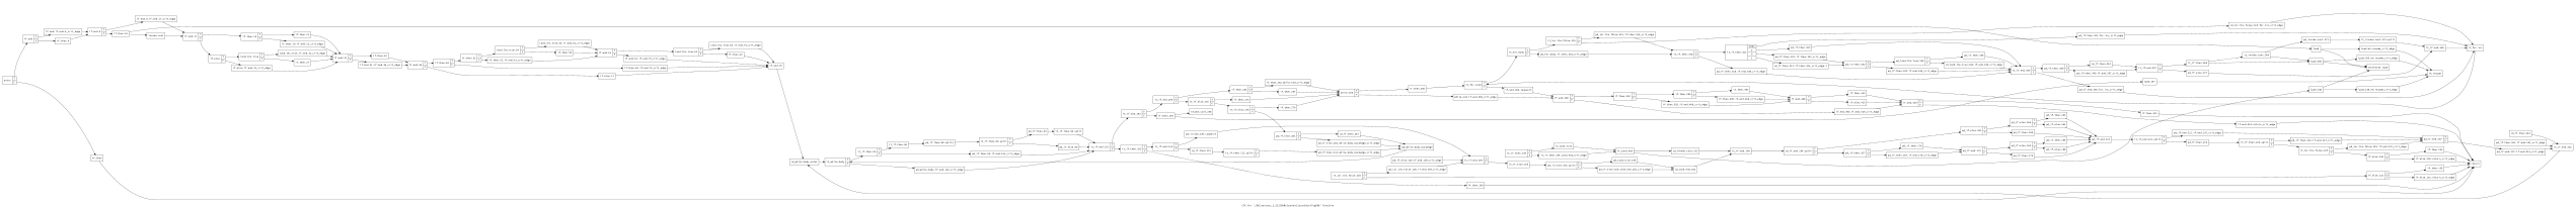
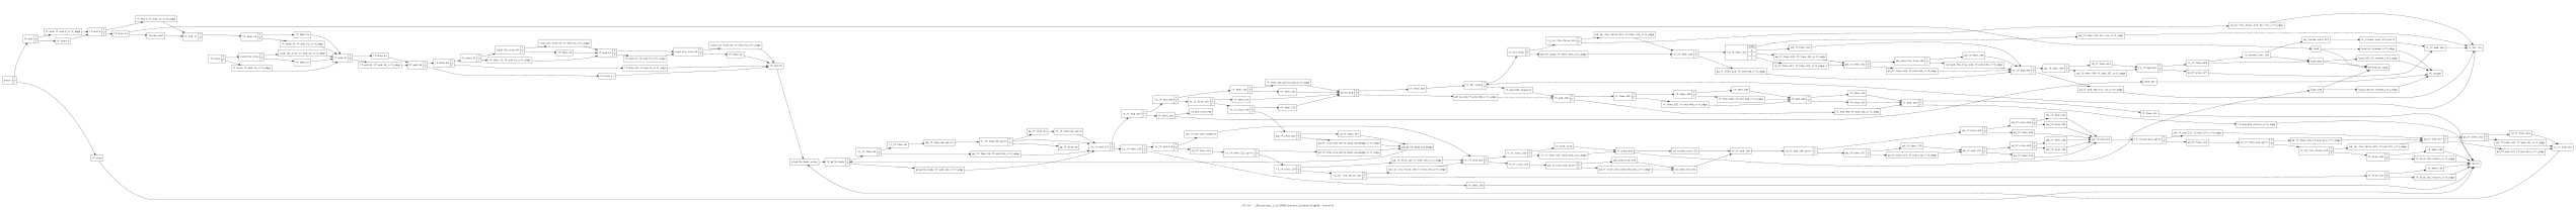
  digraph {
    fontname="Source Code Pro"
    label="CFG for '_ZN11xercesc_2_512IGXMLScanner12scanStartTagERb' function"
    rankdir=LR
    node [fontname="Source Code Pro" shape=record]
    edge [fontname="Source Code Pro"]
    n1 [label="{entry|{<s0>T|<s1>F}}"]
    n2 [label="{if.end|{<s0>T|<s1>F}}"]
    n3 [label="{if.then}"]
    n4 [label="{if.end.if.end.8_crit_edge}"]
    n5 [label="{if.then.6}"]
    n6 [label="{return}"]
    n7 [label="{if.end.8|{<s0>T|<s1>F}}"]
    n8 [label="{if.end.8.if.end.17_crit_edge}"]
    n9 [label="{if.then.10}"]
    n10 [label="{if.end.17|{<s0>T|<s1>F}}"]
    n11 [label="{invoke.cont}"]
    n12 [label="{lpad}"]
    n13 [label="{if.then.19|{<s0>T|<s1>F}}"]
    n14 [label="{if.else|{<s0>T|<s1>F}}"]
    n15 [label="{lpad.eh.resume_crit_edge}"]
    n16 [label="{terminate.lpad}"]
    n17 [label="{if.then.21}"]
    n18 [label="{if.then.19.if.end.31_crit_edge}"]
    n19 [label="{land.lhs.true|{<s0>T|<s1>F}}"]
    n20 [label="{if.else.if.end.31_crit_edge}"]
    n21 [label="{eh.resume}"]
    n22 [label="{if.end.31|{<s0>T|<s1>F}}"]
    n23 [label="{land.lhs.true.if.end.31_crit_edge}"]
    n24 [label="{if.then.27}"]
    n25 [label="{if.then.42}"]
    n26 [label="{if.end.31.if.end.46_crit_edge}"]
    n27 [label="{if.end.46|{<s0>T|<s1>F}}"]
    n28 [label="{if.then.48|{<s0>T|<s1>F}}"]
    n29 [label="{if.else.71}"]
    n30 [label="{if.then.52|{<s0>T|<s1>F}}"]
    n31 [label="{if.then.48.if.end.75_crit_edge}"]
    n32 [label="{if.end.75}"]
    n33 [label="{land.lhs.true.54|{<s0>T|<s1>F}}"]
    n34 [label="{if.then.52.if.end.61_crit_edge}"]
    n35 [label="{pd_while.body.outer}"]
    n36 [label="{land.lhs.true.54.if.end.61_crit_edge}"]
    n37 [label="{if.then.59}"]
    n38 [label="{if.end.61|{<s0>T|<s1>F}}"]
    n39 [label="{it_while.body|{<s0>T|<s1>F}}"]
    n40 [label="{land.lhs.true.63|{<s0>T|<s1>F}}"]
    n41 [label="{if.end.61.if.end.75_crit_edge}"]
    n42 [label="{land.lhs.true.63.if.end.75_crit_edge}"]
    n43 [label="{if.then.67}"]
    n44 [label="{it_if.then.85|{<s0>T|<s1>F}}"]
    n45 [label="{pd_while.body.if.end.101_crit_edge}"]
    n46 [label="{it_if.then.89}"]
    n47 [label="{pd_if.then.85.if.end.101_crit_edge}"]
    n48 [label="{it_if.end.101|{<s0>T|<s1>F}}"]
    n49 [label="{pd_if.then.89.split1}"]
    n50 [label="{it_if.end.253|{<s0>T|<s1>F}}"]
    n51 [label="{it_if.then.105|{<s0>T|<s1>F}}"]
    n52 [label="{it_if.end.259|{<s0>T|<s1>F}}"]
    n53 [label="{if.then.255}"]
    n54 [label="{it_if.end.110|{<s0>T|<s1>F}}"]
    n55 [label="{if.then.108}"]
    n56 [label="{it_if.then.89.split|{<s0>T|<s1>F}}"]
    n57 [label="{pd_if.then.93}"]
    n58 [label="{pd_if.else.98}"]
    n59 [label="{it_if.then.93.split}"]
    n60 [label="{if.then.262|{<s0>T|<s1>F}}"]
    n61 [label="{it_if.else.270|{<s0>T|<s1>F}}"]
    n62 [label="{invoke.cont.258}"]
    n63 [label="{lpad.257}"]
    n64 [label="{pd_if.end.139.loopexit}"]
    n65 [label="{pd_if.then.112}"]
    n66 [label="{it_if.end.139|{<s0>T|<s1>F}}"]
    n67 [label="{it_if.then.112.split|{<s0>T|<s1>F}}"]
    n68 [label="{it_if.then.144|{<s0>T|<s1>F}}"]
    n69 [label="{it_if.else.155}"]
    n70 [label="{pd_if.then.112.while.body.backedge_crit_edge}"]
+   n71 [label="{it_if.else.120|{<s0>T|<s1>F}}"]
    n72 [label="{pd_while.body.backedge}"]
    n73 [label="{pd_if.else.120.if.end.139_crit_edge}"]
    n74 [label="{it_lor.lhs.false.126|{<s0>T|<s1>F}}"]
    n75 [label="{pd_lor.lhs.false.126.if.end.139_crit_edge}"]
    n76 [label="{if.else.131|{<s0>T|<s1>F}}"]
    n77 [label="{if.then.134}"]
    n78 [label="{if.else.131.return_crit_edge}"]
    n79 [label="{it_cond.true}"]
    n80 [label="{it_if.then.144.cond.end_crit_edge}"]
    n81 [label="{pd_if.else.155.split|{<s0>T|<s1>F}}"]
    n82 [label="{it_cond.end}"]
    n83 [label="{pd_cond.true.159}"]
    n84 [label="{pd_if.else.155.cond.end.162_crit_edge}"]
    n85 [label="{pd_invoke.cont.152}"]
    n86 [label="{lpad.148}"]
    n87 [label="{it_if.end.164}"]
    n88 [label="{lpad.148.eh.resume_crit_edge}"]
    n89 [label="{pd_if.end.164.split|{<s0>T|<s1>F}}"]
    n90 [label="{pd_if.else.192|{<s0>T|<s1>F}}"]
    n91 [label="{pd_if.then.167|{<s0>T|<s1>F}}"]
    n92 [label="{pd_cond.end.162}"]
    n93 [label="{pd_if.else.200|{<s0>T|<s1>F}}"]
    n94 [label="{pd_if.then.196}"]
    n95 [label="{pd_if.then.170}"]
    n96 [label="{pd_if.then.167.if.end.175_crit_edge}"]
    n97 [label="{pd_if.then.203}"]
    n98 [label="{pd_if.else.205}"]
    n99 [label="{pd_if.end.212}"]
    n100 [label="{pd_if.end.175|{<s0>T|<s1>F}}"]
    n101 [label="{pd_if.else.183|{<s0>T|<s1>F}}"]
    n102 [label="{pd_if.then.179}"]
    n103 [label="{pd_if.then.186}"]
    n104 [label="{pd_if.else.188}"]
    n105 [label="{it_if.end.212.split|{<s0>T|<s1>F}}"]
    n106 [label="{pd_if.end.212.if.end.237_crit_edge}"]
    n107 [label="{pd_if.then.216}"]
    n108 [label="{pd_if.end.237|{<s0>T|<s1>F}}"]
    n109 [label="{it_if.then.216.split|{<s0>T|<s1>F}}"]
+   n110 [label="{pd_if.then.241|{<s0>T|<s1>F}}"]
    n111 [label="{pd_if.end.237.if.end.251_crit_edge}"]
    n112 [label="{pd_if.then.216.if.end.237_crit_edge}"]
    n113 [label="{it_lor.lhs.false.225|{<s0>T|<s1>F}}"]
    n114 [label="{pd_if.then.244}"]
    n115 [label="{pd_if.then.241.if.end.251_crit_edge}"]
    n116 [label="{it_if.end.251}"]
    n117 [label="{pd_lor.lhs.false.225.if.end.237_crit_edge}"]
    n118 [label="{if.else.230|{<s0>T|<s1>F}}"]
    n119 [label="{if.then.233}"]
    n120 [label="{if.else.230.return_crit_edge}"]
    n121 [label="{if.then.262.while.end_crit_edge}"]
    n122 [label="{if.then.267}"]
    n123 [label="{if.then.273}"]
    n124 [label="{it_if.else.276|{<s0>T|<s1>F}}"]
    n125 [label="{while.end|{<s0>T|<s1>F}}"]
    n126 [label="{if.then.279}"]
    n127 [label="{pd_if.else.281|{<s0>T|<s1>F}}"]
    n128 [label="{if.then.300}"]
    n129 [label="{while.end.if.end.390_crit_edge}"]
    n130 [label="{it_for.cond|{<s0>T|<s1>F}}"]
    n131 [label="{if.end.390|{<s0>T|<s1>F}}"]
    n132 [label="{pd_if.then.287}"]
    n133 [label="{pd_if.else.281.while.body.backedge_crit_edge}"]
    n134 [label="{it_for.body|{<s0>T|<s1>F}}"]
    n135 [label="{if.end.390.loopexit}"]
    n136 [label="{if.then.392|{<s0>T|<s1>F}}"]
    n137 [label="{if.end.390.if.end.419_crit_edge}"]
    n138 [label="{if.then.395|{<s0>T|<s1>F}}"]
    n139 [label="{if.then.392.if.end.408_crit_edge}"]
    n140 [label="{if.end.419|{<s0>T|<s1>F}}"]
    n141 [label="{it_lor.lhs.false.315|{<s0>T|<s1>F}}"]
    n142 [label="{pd_for.body.if.then.318_crit_edge}"]
    n143 [label="{pd_lor.lhs.false.315.if.then.318_crit_edge}"]
    n144 [label="{pd_lor.lhs.false.315.for.inc_crit_edge}"]
    n145 [label="{it_if.then.318|{<s0>T|<s1>F}}"]
    n146 [label="{it_for.inc}"]
    n147 [label="{it_if.then.321|{<s0>body|<s1>2|<s2>0|<s3>1}}"]
    n148 [label="{pd_if.then.318.if.end.345_crit_edge}"]
    n149 [label="{pd_if.then.321.for.inc_crit_edge}"]
    n150 [label="{pd_if.then.323}"]
    n151 [label="{pd_if.then.321.if.then.332_crit_edge}"]
    n152 [label="{pd_if.then.321.if.then.332_crit_edge.1}"]
    n153 [label="{it_if.end.345|{<s0>T|<s1>F}}"]
    n154 [label="{pd_if.then.332|{<s0>T|<s1>F}}"]
    n155 [label="{pd_if.then.349|{<s0>T|<s1>F}}"]
    n156 [label="{pd_if.end.345.for.inc_crit_edge}"]
    n157 [label="{pd_if.then.352}"]
    n158 [label="{pd_if.then.349.if.end.357_crit_edge}"]
    n159 [label="{pd_land.lhs.true.334|{<s0>T|<s1>F}}"]
    n160 [label="{pd_if.then.332.if.end.345_crit_edge}"]
    n161 [label="{pd_if.then.336}"]
    n162 [label="{pd_land.lhs.true.334.if.end.345_crit_edge}"]
    n163 [label="{it_if.end.357|{<s0>T|<s1>F}}"]
    n164 [label="{it_if.then.360}"]
    n165 [label="{pd_if.else.377}"]
    n166 [label="{it_invoke.cont.366}"]
    n167 [label="{lpad.365}"]
    n168 [label="{it_if.end.385}"]
    n169 [label="{pd_invoke.cont.373}"]
    n170 [label="{lpad.365.eh.resume_crit_edge}"]
    n171 [label="{it_invoke.cont.373.split}"]
    n172 [label="{if.then.401}"]
    n173 [label="{if.then.395.if.end.408_crit_edge}"]
    n174 [label="{if.end.408|{<s0>T|<s1>F}}"]
    n175 [label="{if.then.421}"]
    n176 [label="{if.end.419.return_crit_edge}"]
    n177 [label="{if.then.412}"]
    n178 [label="{if.else.413}"]
    n1 -> n2 [tailport=s0]
    n1 -> n3 [tailport=s1]
    n2 -> n4 [tailport=s0]
    n2 -> n5 [tailport=s1]
    n3 -> n6
    n4 -> n7
    n5 -> n7
    n7 -> n8 [tailport=s0]
    n7 -> n9 [tailport=s1]
    n8 -> n10
    n9 -> n11
    n9 -> n12
    n10 -> n13 [tailport=s0]
-   n10 -> n14 [tailport=s1]
    n11 -> n10
    n12 -> n15
    n12 -> n16
    n13 -> n17 [tailport=s0]
    n13 -> n18 [tailport=s1]
    n14 -> n19 [tailport=s0]
    n14 -> n20 [tailport=s1]
    n15 -> n21
    n17 -> n22
    n18 -> n22
    n19 -> n23 [tailport=s0]
    n19 -> n24 [tailport=s1]
    n20 -> n22
    n22 -> n25 [tailport=s0]
    n22 -> n26 [tailport=s1]
    n23 -> n22
    n24 -> n22
    n25 -> n27
    n26 -> n27
    n27 -> n28 [tailport=s0]
    n27 -> n29 [tailport=s1]
    n28 -> n30 [tailport=s0]
    n28 -> n31 [tailport=s1]
    n29 -> n32
    n30 -> n33 [tailport=s0]
    n30 -> n34 [tailport=s1]
    n31 -> n32
    n32 -> n35
    n33 -> n36 [tailport=s0]
    n33 -> n37 [tailport=s1]
    n34 -> n38
    n35 -> n39
    n36 -> n38
    n37 -> n38
    n38 -> n40 [tailport=s0]
    n38 -> n41 [tailport=s1]
    n39 -> n44 [tailport=s0]
    n39 -> n45 [tailport=s1]
    n40 -> n42 [tailport=s0]
    n40 -> n43 [tailport=s1]
-   n41 -> n32
+   n41 -> n40
    n42 -> n32
    n43 -> n32
    n44 -> n46 [tailport=s0]
    n44 -> n47 [tailport=s1]
    n45 -> n48
    n46 -> n49
    n47 -> n48
    n48 -> n50 [tailport=s0]
    n48 -> n51 [tailport=s1]
    n49 -> n56
    n50 -> n52 [tailport=s0]
    n50 -> n53 [tailport=s1]
    n51 -> n54 [tailport=s0]
    n51 -> n55 [tailport=s1]
    n52 -> n60 [tailport=s0]
    n52 -> n61 [tailport=s1]
    n53 -> n62
    n53 -> n63
    n54 -> n64 [tailport=s0]
    n54 -> n65 [tailport=s1]
    n55 -> n6
    n56 -> n57 [tailport=s0]
    n56 -> n58 [tailport=s1]
    n57 -> n59
-   n58 -> n48
+   n56 -> n48
    n59 -> n48
    n60 -> n121 [tailport=s0]
    n60 -> n122 [tailport=s1]
    n61 -> n123 [tailport=s0]
    n61 -> n124 [tailport=s1]
    n63 -> n21
    n64 -> n66
    n65 -> n67
+   n66 -> n68 [tailport=s0]
    n66 -> n69 [tailport=s1]
    n67 -> n70 [tailport=s0]
+   n67 -> n71 [tailport=s1]
    n68 -> n79 [tailport=s0]
    n68 -> n80 [tailport=s1]
    n69 -> n81
    n70 -> n72
+   n71 -> n73 [tailport=s0]
+   n71 -> n74 [tailport=s1]
    n72 -> n39
    n73 -> n66
    n74 -> n75 [tailport=s0]
    n74 -> n76 [tailport=s1]
    n75 -> n66
    n76 -> n77 [tailport=s0]
    n76 -> n78 [tailport=s1]
    n77 -> n6
    n78 -> n6
    n79 -> n82
    n80 -> n82
    n81 -> n83 [tailport=s0]
    n81 -> n84 [tailport=s1]
    n82 -> n85
    n82 -> n86
    n83 -> n92
    n84 -> n92
    n85 -> n87
    n86 -> n16
    n86 -> n88
    n87 -> n89
    n88 -> n21
    n89 -> n90 [tailport=s0]
    n89 -> n91 [tailport=s1]
    n90 -> n93 [tailport=s0]
    n90 -> n94 [tailport=s1]
    n91 -> n95 [tailport=s0]
    n91 -> n96 [tailport=s1]
    n92 -> n87
    n93 -> n97 [tailport=s0]
    n93 -> n98 [tailport=s1]
    n94 -> n99
    n95 -> n100
    n96 -> n100
    n97 -> n99
    n98 -> n99
    n99 -> n105
    n100 -> n101 [tailport=s0]
    n100 -> n102 [tailport=s1]
    n101 -> n103 [tailport=s0]
    n101 -> n104 [tailport=s1]
    n102 -> n99
    n103 -> n99
    n104 -> n99
    n105 -> n106 [tailport=s0]
    n105 -> n107 [tailport=s1]
    n106 -> n108
    n107 -> n109
+   n108 -> n110 [tailport=s0]
    n108 -> n111 [tailport=s1]
    n109 -> n112 [tailport=s0]
    n109 -> n113 [tailport=s1]
+   n110 -> n114 [tailport=s0]
+   n110 -> n115 [tailport=s1]
    n111 -> n116
    n112 -> n108
    n113 -> n117 [tailport=s0]
    n113 -> n118 [tailport=s1]
    n114 -> n116
    n115 -> n116
    n116 -> n35
    n117 -> n108
    n118 -> n119 [tailport=s0]
    n118 -> n120 [tailport=s1]
    n119 -> n6
    n120 -> n6
    n121 -> n125
    n122 -> n125
    n123 -> n125
    n124 -> n126 [tailport=s0]
    n124 -> n127 [tailport=s1]
    n125 -> n128 [tailport=s0]
    n125 -> n129 [tailport=s1]
    n126 -> n125
    n127 -> n132 [tailport=s0]
    n127 -> n133 [tailport=s1]
    n128 -> n130
    n129 -> n131
    n130 -> n134 [tailport=s0]
    n130 -> n135 [tailport=s1]
    n131 -> n136 [tailport=s0]
    n131 -> n137 [tailport=s1]
    n132 -> n72
    n133 -> n72
    n134 -> n141 [tailport=s0]
    n134 -> n142 [tailport=s1]
    n135 -> n131
    n136 -> n138 [tailport=s0]
    n136 -> n139 [tailport=s1]
    n137 -> n140
    n138 -> n172 [tailport=s0]
    n138 -> n173 [tailport=s1]
    n139 -> n174
    n140 -> n175 [tailport=s0]
    n140 -> n176 [tailport=s1]
    n141 -> n143 [tailport=s0]
    n141 -> n144 [tailport=s1]
    n142 -> n145
    n143 -> n145
    n144 -> n146
    n145 -> n147 [tailport=s0]
    n145 -> n148 [tailport=s1]
    n146 -> n130
    n147 -> n149 [tailport=s0]
    n147 -> n150 [tailport=s1]
    n147 -> n151 [tailport=s2]
    n147 -> n152 [tailport=s3]
    n148 -> n153
    n149 -> n146
    n150 -> n153
    n151 -> n154
    n152 -> n154
    n153 -> n155 [tailport=s0]
    n153 -> n156 [tailport=s1]
    n154 -> n159 [tailport=s0]
    n154 -> n160 [tailport=s1]
    n155 -> n157 [tailport=s0]
    n155 -> n158 [tailport=s1]
    n156 -> n146
    n157 -> n163
    n158 -> n163
    n159 -> n161 [tailport=s0]
    n159 -> n162 [tailport=s1]
    n160 -> n153
    n161 -> n153
    n162 -> n153
    n163 -> n164 [tailport=s0]
    n163 -> n165 [tailport=s1]
    n164 -> n166
    n164 -> n167
    n165 -> n168
    n166 -> n167
    n166 -> n169
    n167 -> n16
    n167 -> n170
    n168 -> n146
    n169 -> n171
    n170 -> n21
    n171 -> n168
    n172 -> n174
    n173 -> n174
    n174 -> n177 [tailport=s0]
    n174 -> n178 [tailport=s1]
    n175 -> n6
    n176 -> n6
    n177 -> n140
    n178 -> n140
  }
